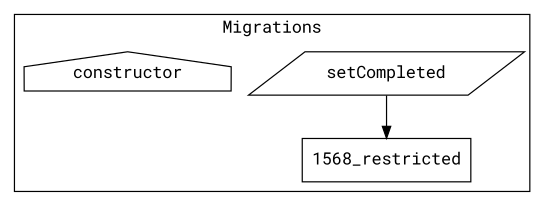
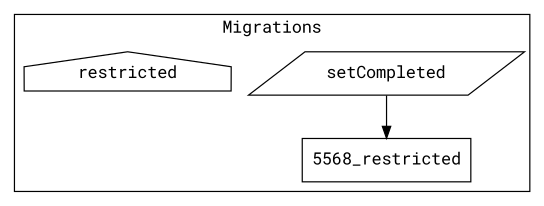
  strict digraph {
    fontname="Roboto Mono"
    node [fontname="Roboto Mono"]
    n1 [label=setCompleted shape=parallelogram]
-   "1568_restricted" [shape=box]
-   n3 [label=constructor shape=house]
+   "1568_restricted" [shape=box label="5568_restricted"]
+   n3 [label=restricted shape=house]
    subgraph cluster_1 {
      label=Migrations
      n1
      "1568_restricted"
      n3
    }
    subgraph cluster_2 {
      label="[Solidity]"
    }
    n1 -> "1568_restricted" [fontname="Roboto Mono"]
  }
